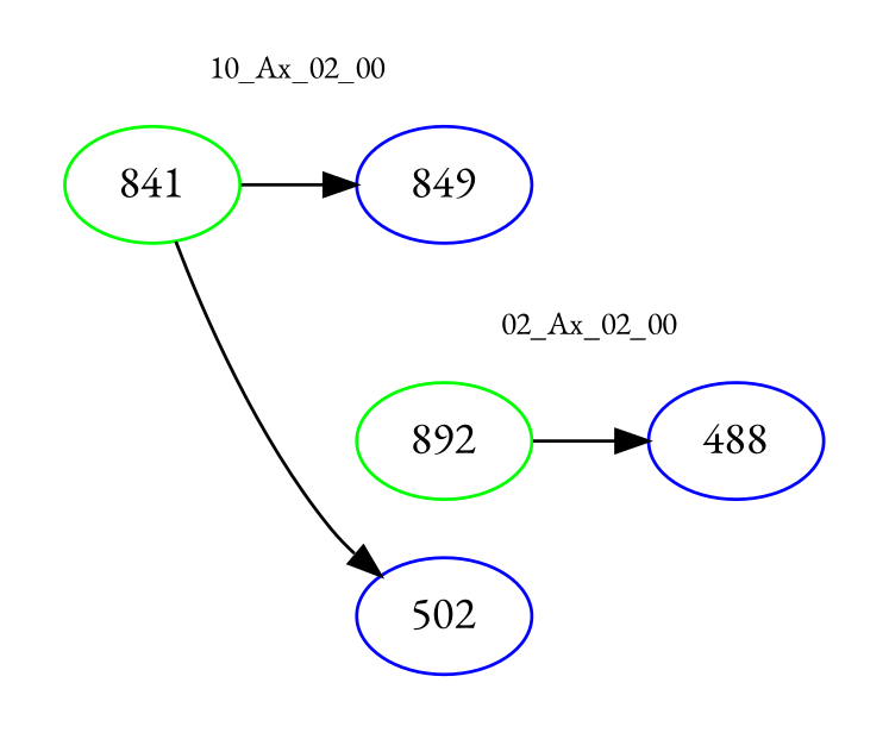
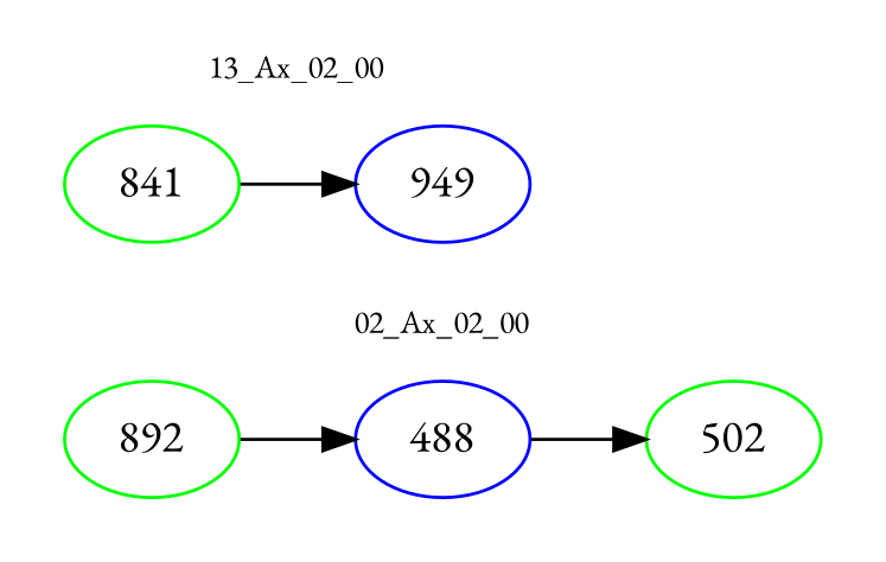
  digraph {
    fontname="EB Garamond"
    rankdir=LR
    node [color=blue fontname="EB Garamond"]
    edge [color=black fontname="EB Garamond"]
    n1 [color=green label=892]
    n2 [label=488]
-   n3 [label=502]
+   n3 [color=green label=502]
    n4 [color=green label=841]
-   n5 [label=849]
+   n5 [label=949]
    subgraph cluster_1 {
      color=white
      fontsize=10
      label="02_Ax_02_00"
      n1
      n2
      n3
    }
    subgraph cluster_2 {
      color=white
      fontsize=10
-     label="10_Ax_02_00"
+     label="13_Ax_02_00"
      n4
      n5
    }
    n1 -> n2
-   n4 -> n3
+   n2 -> n3
    n4 -> n5
  }
